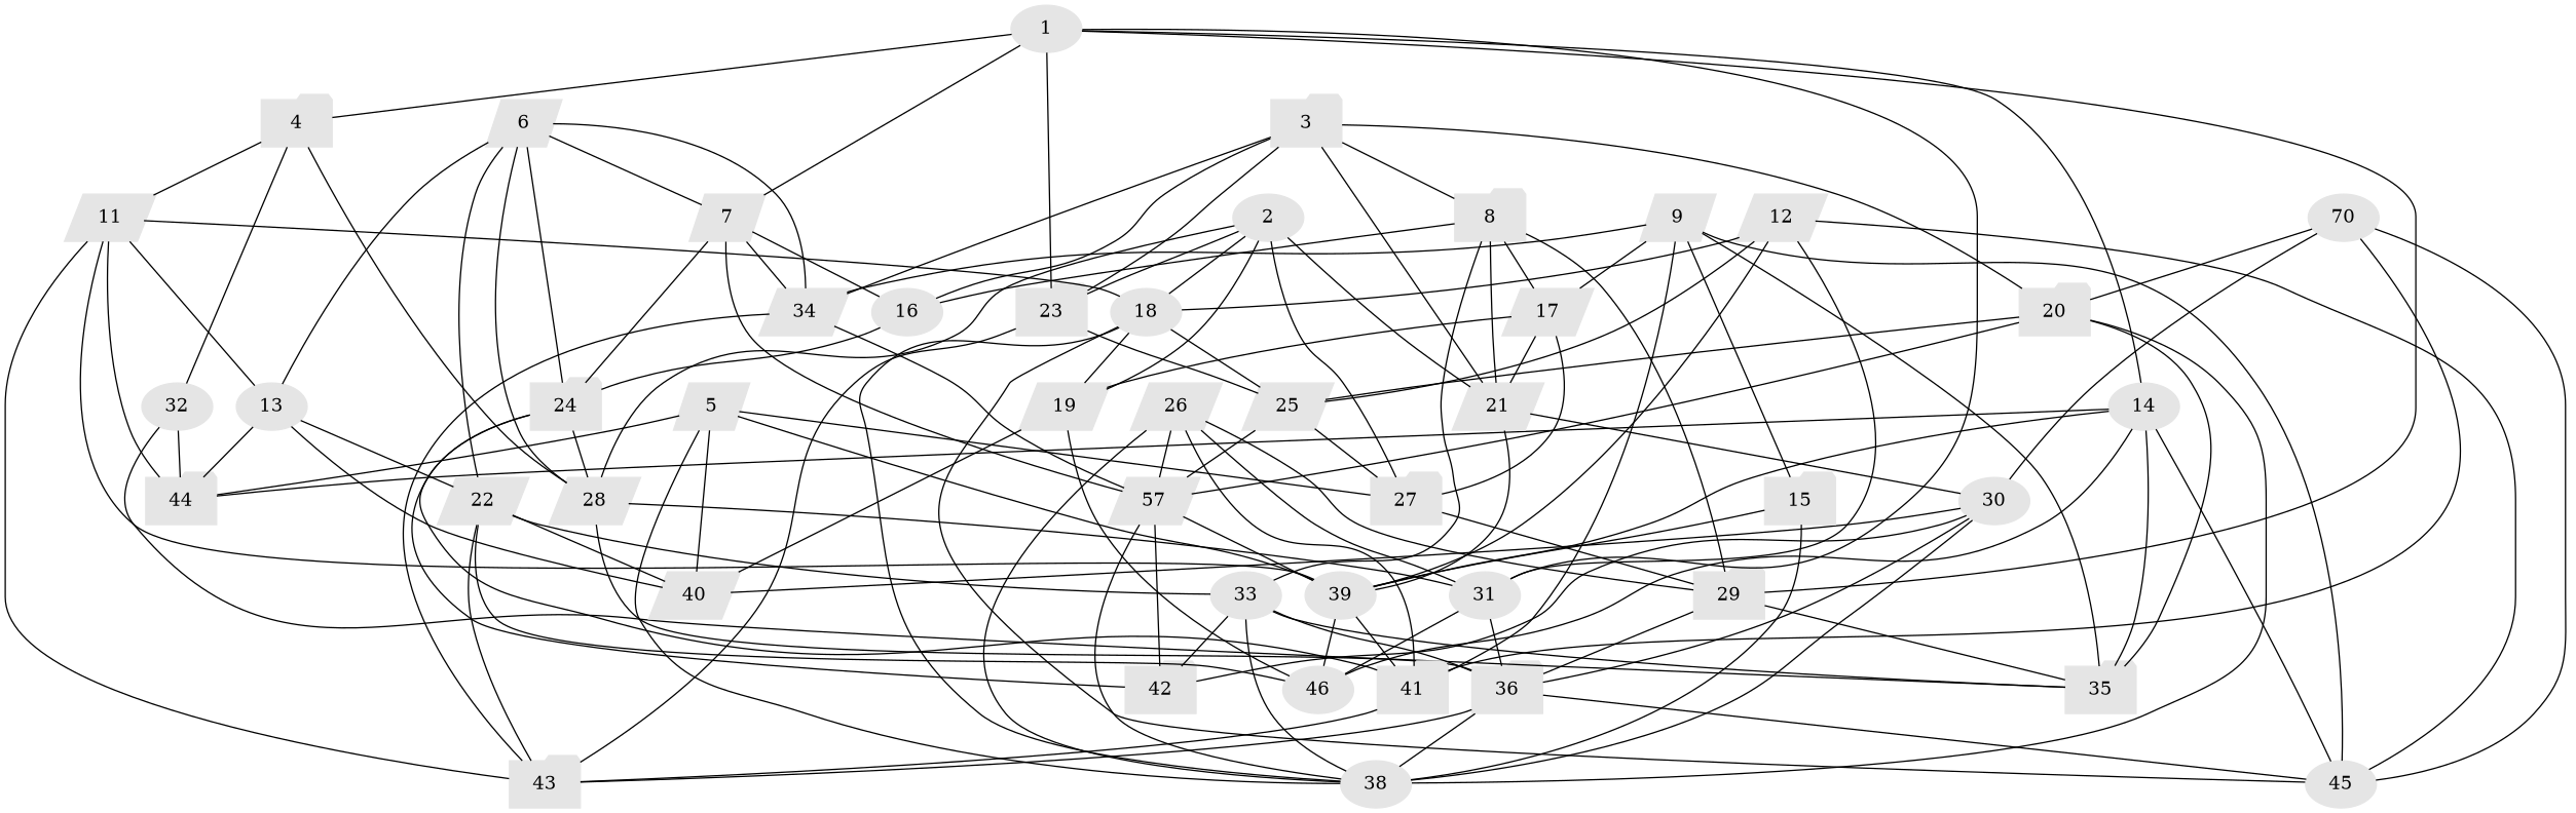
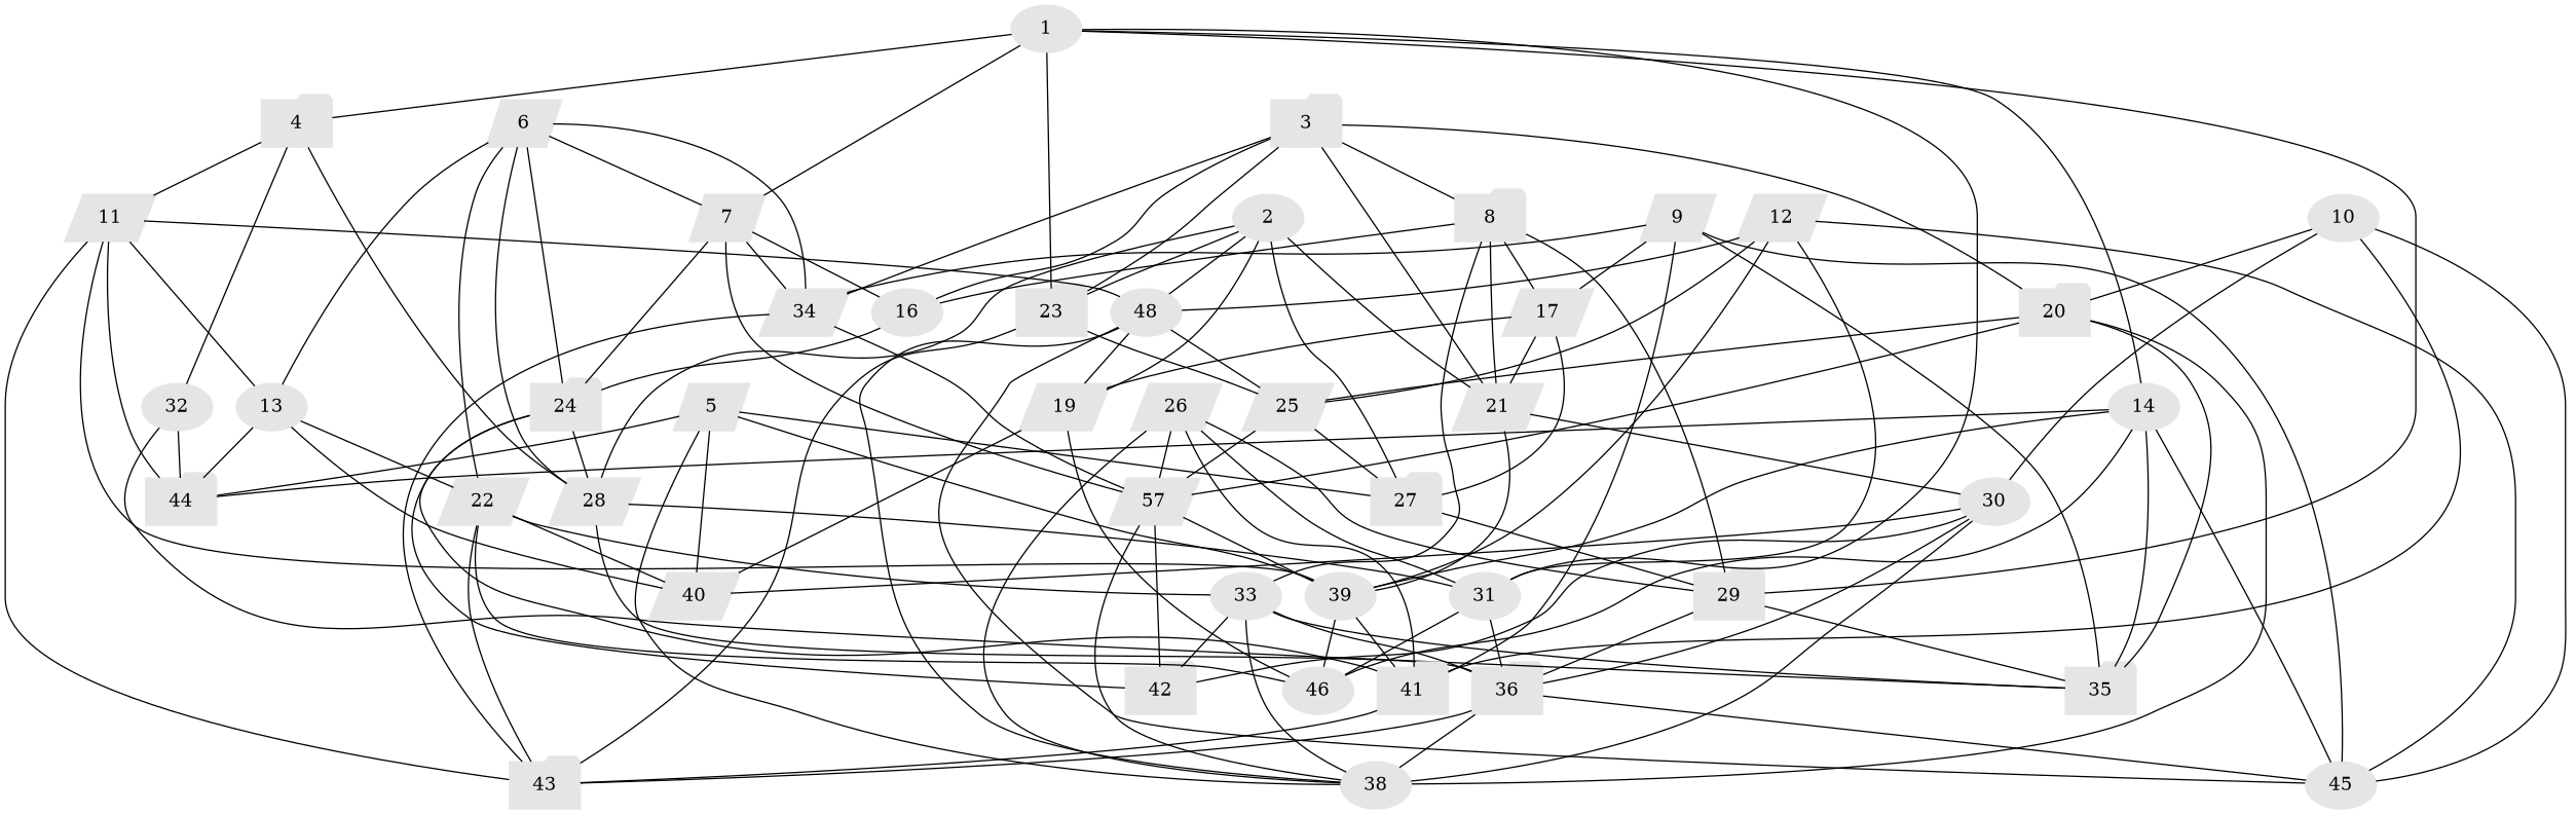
  graph {
    node [color=gray90 shape=parallelogram style=filled]
    edge [weight=1.0]
    1 [shape=ellipse]
    4 [shape=folder]
    7
    14 [shape=ellipse]
    23 [shape=folder]
    29 [shape=folder]
    31 [shape=ellipse]
    28
    11
    32 [shape=ellipse]
    16 [shape=ellipse]
    34
    24 [shape=folder]
    n14 [label=57]
    44 [shape=folder]
    35 [shape=folder]
    45 [shape=ellipse]
    39 [shape=ellipse]
    46 [shape=ellipse]
    43 [shape=folder]
    25
    36 [shape=folder]
    38 [shape=ellipse]
    2 [shape=ellipse]
-   18 [shape=ellipse]
+   18 [shape=ellipse label=48]
    19
    21
    27 [shape=folder]
    40
    30 [shape=ellipse]
    3 [shape=folder]
    8 [shape=folder]
    20 [shape=folder]
    17
    33 [shape=ellipse]
    13 [shape=ellipse]
    5
    6
    22
    41 [shape=folder]
    42 [shape=folder]
    9
-   15 [shape=folder]
-   10 [shape=ellipse label=70]
+   10 [shape=ellipse]
    12
    26
    1 -- 4
    1 -- 7
    1 -- 14
    1 -- 23 [weight=2.0]
    1 -- 29
    1 -- 31
    4 -- 28
    4 -- 11
    4 -- 32
    7 -- 16
    7 -- 34
    7 -- 24
    7 -- n14
    14 -- 44
    14 -- 35
    14 -- 45
    14 -- 39
    14 -- 46
    23 -- 43
    23 -- 25
    29 -- 35
    29 -- 36
    31 -- 46
    31 -- 36
    28 -- 31
    28 -- 36
    11 -- 44
    11 -- 39
    11 -- 43
    11 -- 18
    11 -- 13
    32 -- 44 [weight=2.0]
    32 -- 35
    16 -- 24
    34 -- n14
    34 -- 43
    24 -- 28
    24 -- 41
    24 -- 42
    n14 -- 39 [weight=2.0]
    n14 -- 38
    n14 -- 42
    39 -- 46
    39 -- 41
    25 -- n14
    25 -- 27
    36 -- 45
    36 -- 43
    36 -- 38
    2 -- 23
    2 -- 28
    2 -- 18
    2 -- 19
    2 -- 21
    2 -- 27
    18 -- 45
    18 -- 25
    18 -- 38
    18 -- 19
    19 -- 46
    19 -- 40
    21 -- 39
    21 -- 30
    27 -- 29
    30 -- 36
    30 -- 38
    30 -- 40
    30 -- 42
    3 -- 23
    3 -- 16
    3 -- 34
    3 -- 21
    3 -- 8
    3 -- 20
    8 -- 29
    8 -- 16
    8 -- 21
    8 -- 17
    8 -- 33
    20 -- n14
    20 -- 35
    20 -- 25
    20 -- 38
    17 -- 19
    17 -- 21
    17 -- 27
    33 -- 35
    33 -- 36
    33 -- 38
    33 -- 42
    13 -- 44
    13 -- 40 [weight=2.0]
    13 -- 22
    5 -- 44
    5 -- 39
    5 -- 38
    5 -- 27
    5 -- 40
    6 -- 7
    6 -- 28
    6 -- 34
    6 -- 24
    6 -- 13
    6 -- 22
    22 -- 46
    22 -- 43
    22 -- 40
    22 -- 33
    41 -- 43
    9 -- 34
    9 -- 35
    9 -- 45
    9 -- 17
    9 -- 41
-   9 -- 15
-   15 -- 39
-   15 -- 38 [weight=2.0]
    10 -- 45
    10 -- 30
    10 -- 20
    10 -- 41
    12 -- 31
    12 -- 45
    12 -- 39
    12 -- 25
    12 -- 18
    26 -- 29
    26 -- 31
    26 -- n14 [weight=2.0]
    26 -- 38
    26 -- 41
  }
